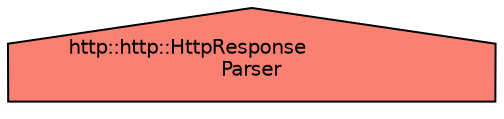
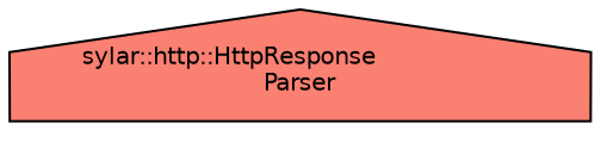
  digraph {
    rankdir=LR
-   n1 [color=black fillcolor=salmon fontname=Helvetica fontsize=10 height=0.2 label="http::http::HttpResponse\lParser" shape=house style=filled width=0.4]
+   n1 [color=black fillcolor=salmon fontname=Helvetica fontsize=10 height=0.2 label="sylar::http::HttpResponse\lParser" shape=house style=filled width=0.4]
  }
